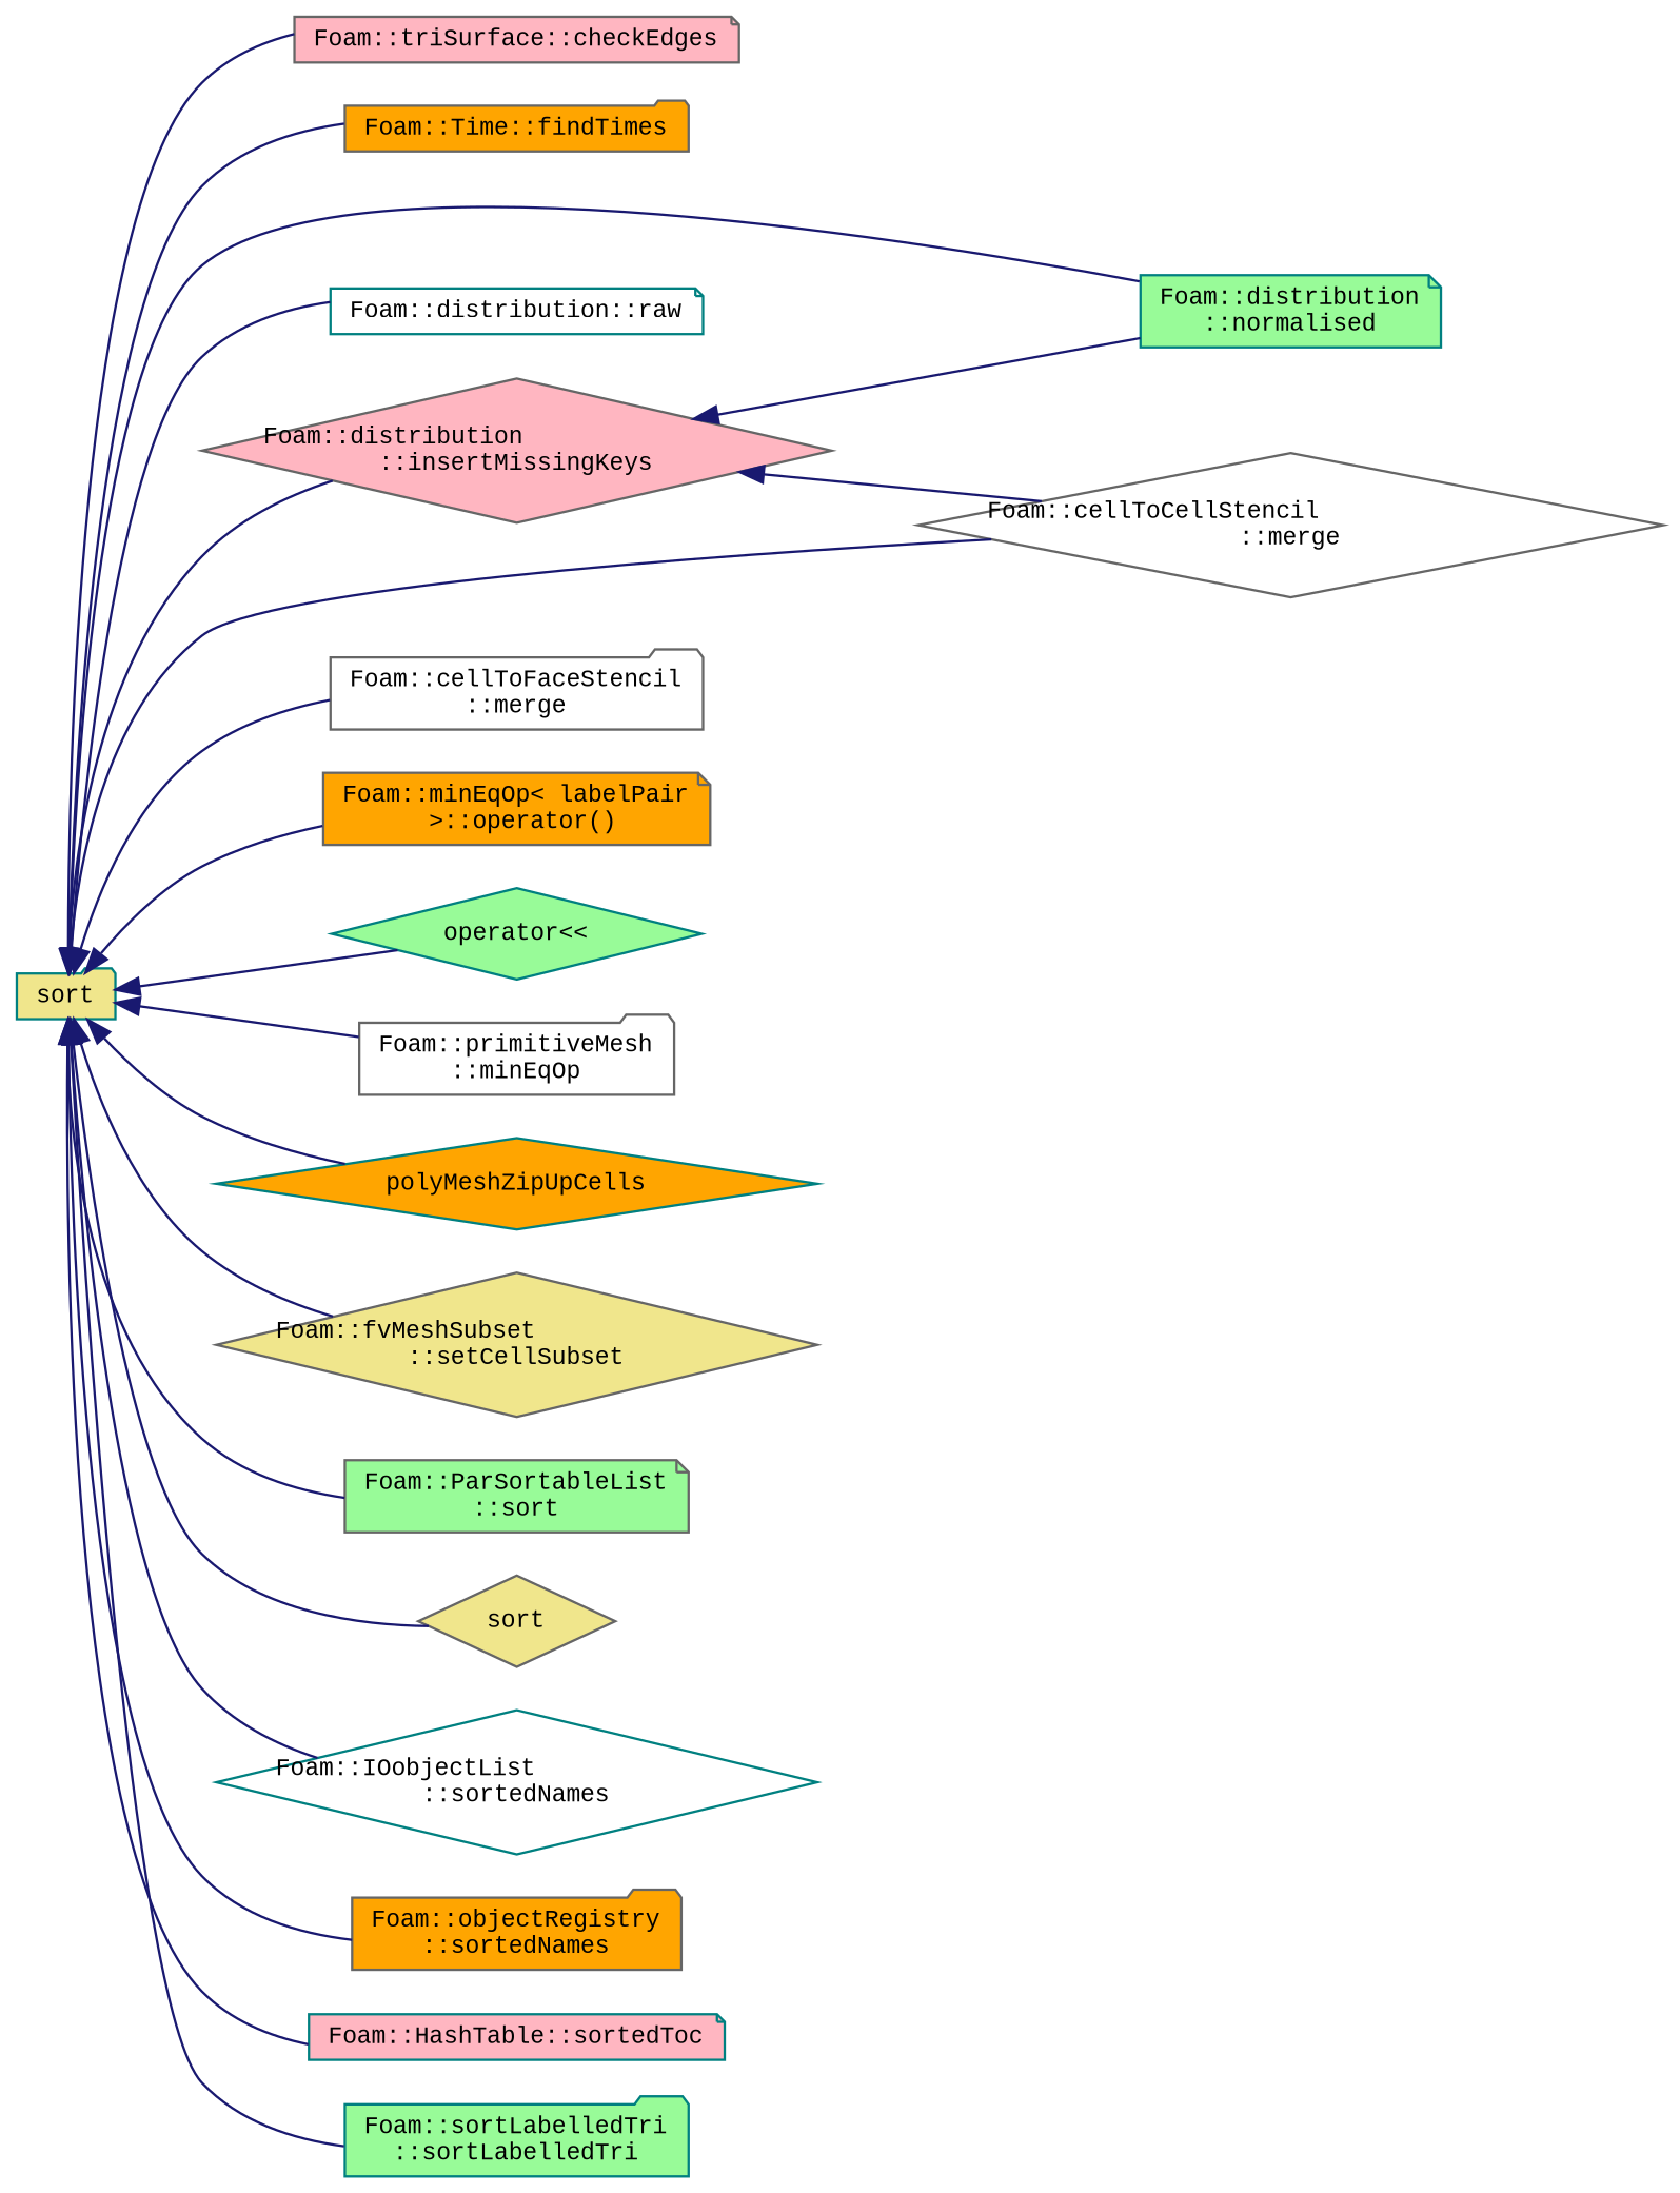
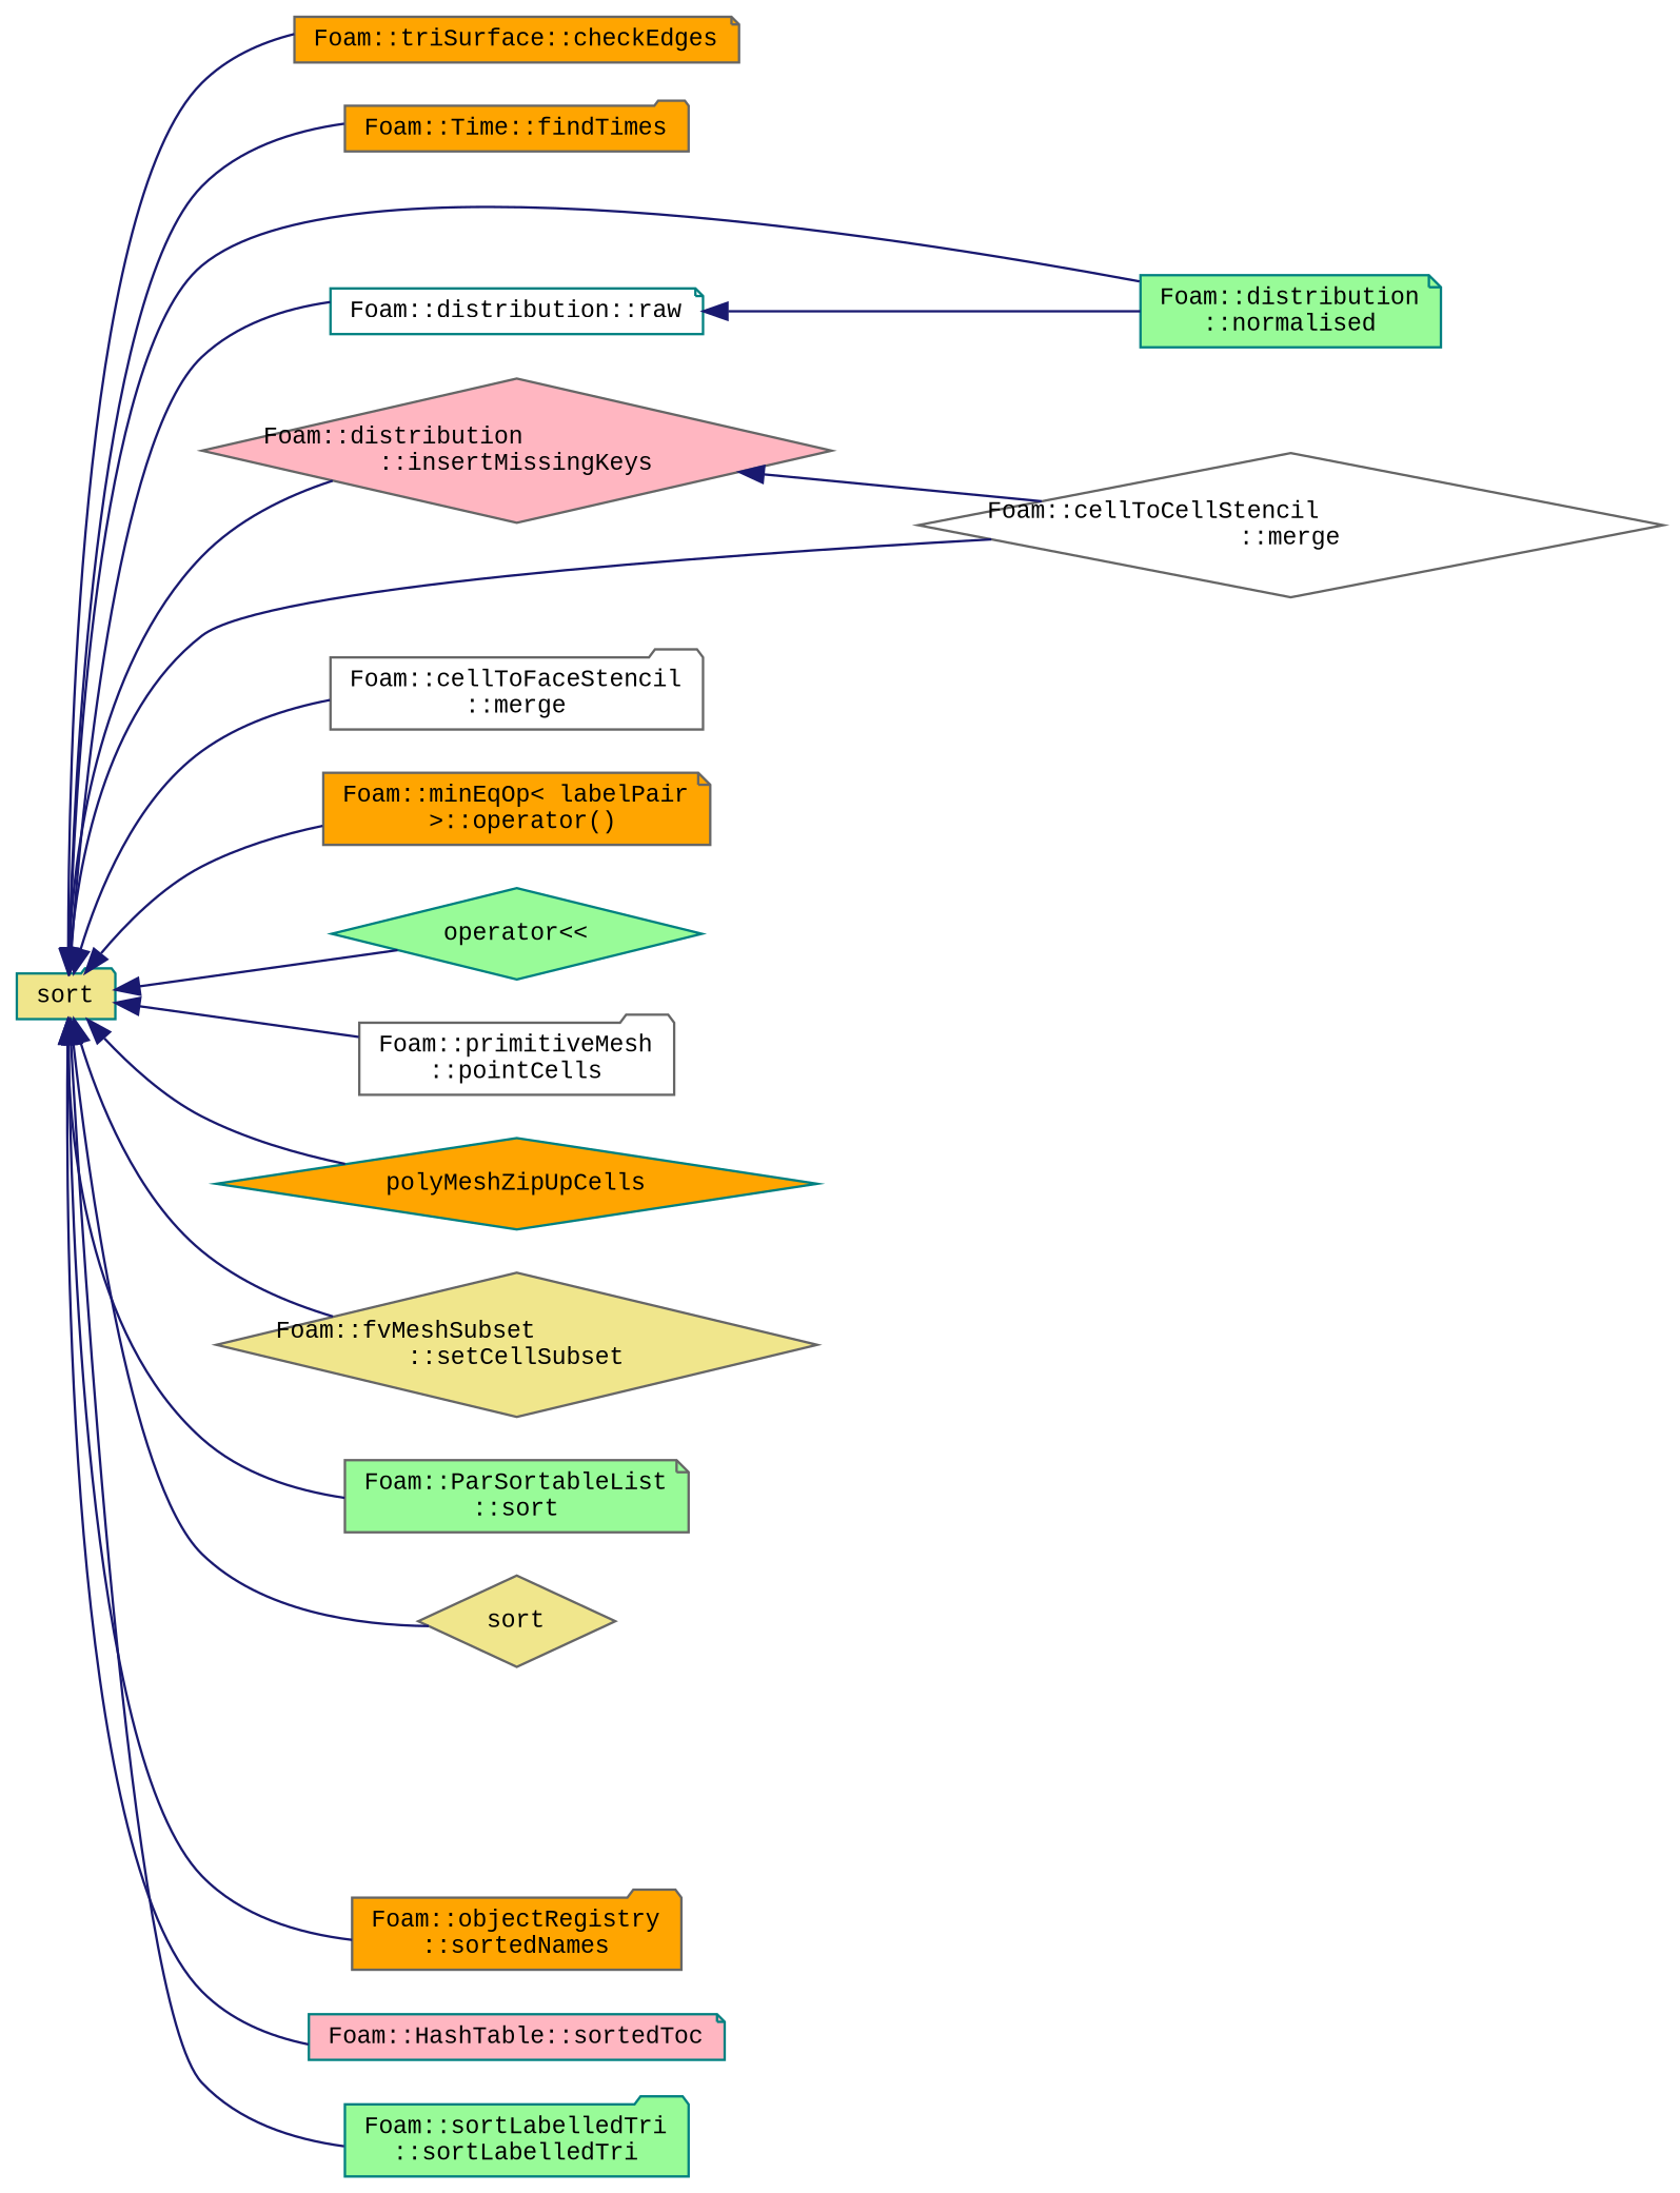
  digraph {
    fontname="Liberation Mono"
    rankdir=LR
    node [color=gray40 fillcolor=orange fontname="Liberation Mono" fontsize=10 shape=diamond style=filled]
    edge [color=midnightblue dir=back fontname="Liberation Mono" fontsize=10 labelfontname=Helvetica labelfontsize=10 style=solid]
    n1 [color=teal fillcolor=khaki fontcolor=black height=0.2 label=sort shape=folder width=0.4]
-   n2 [fillcolor=lightpink height=0.2 label="Foam::triSurface::checkEdges" shape=note width=0.4]
+   n2 [height=0.2 label="Foam::triSurface::checkEdges" shape=note width=0.4]
    n3 [height=0.2 label="Foam::Time::findTimes" shape=folder width=0.4]
    n4 [fillcolor=lightpink height=0.2 label="Foam::distribution\l::insertMissingKeys" width=0.4]
    n5 [color=teal fillcolor=palegreen height=0.2 label="Foam::distribution\l::normalised" shape=note width=0.4]
    n6 [color=teal fillcolor=white height=0.2 label="Foam::distribution::raw" shape=note width=0.4]
    n7 [fillcolor=white height=0.2 label="Foam::cellToCellStencil\l::merge" width=0.4]
    n8 [fillcolor=white height=0.2 label="Foam::cellToFaceStencil\l::merge" shape=folder width=0.4]
    n9 [height=0.2 label="Foam::minEqOp\< labelPair\l \>::operator()" shape=note width=0.4]
    n10 [color=teal fillcolor=palegreen height=0.2 label="operator\<\<" width=0.4]
-   n11 [fillcolor=white height=0.2 label="Foam::primitiveMesh\l::minEqOp" shape=folder width=0.4]
+   n11 [fillcolor=white height=0.2 label="Foam::primitiveMesh\l::pointCells" shape=folder width=0.4]
    n12 [color=teal height=0.2 label=polyMeshZipUpCells width=0.4]
    n13 [fillcolor=khaki height=0.2 label="Foam::fvMeshSubset\l::setCellSubset" width=0.4]
    n14 [fillcolor=palegreen height=0.2 label="Foam::ParSortableList\l::sort" shape=note width=0.4]
    n15 [fillcolor=khaki height=0.2 label=sort width=0.4]
-   n16 [color=teal fillcolor=white height=0.2 label="Foam::IOobjectList\l::sortedNames" width=0.4]
    n17 [height=0.2 label="Foam::objectRegistry\l::sortedNames" shape=folder width=0.4]
    n18 [color=teal fillcolor=lightpink height=0.2 label="Foam::HashTable::sortedToc" shape=note width=0.4]
    n19 [color=teal fillcolor=palegreen height=0.2 label="Foam::sortLabelledTri\l::sortLabelledTri" shape=folder width=0.4]
    n1 -> n2
    n1 -> n3
    n1 -> n4
    n1 -> n5
    n1 -> n6
    n1 -> n7
    n1 -> n8
    n1 -> n9
    n1 -> n10
    n1 -> n11
    n1 -> n12
    n1 -> n13
    n1 -> n14
    n1 -> n15
-   n1 -> n16
    n1 -> n17
    n1 -> n18
    n1 -> n19
-   n4 -> n5
+   n6 -> n5
    n4 -> n7
  }
